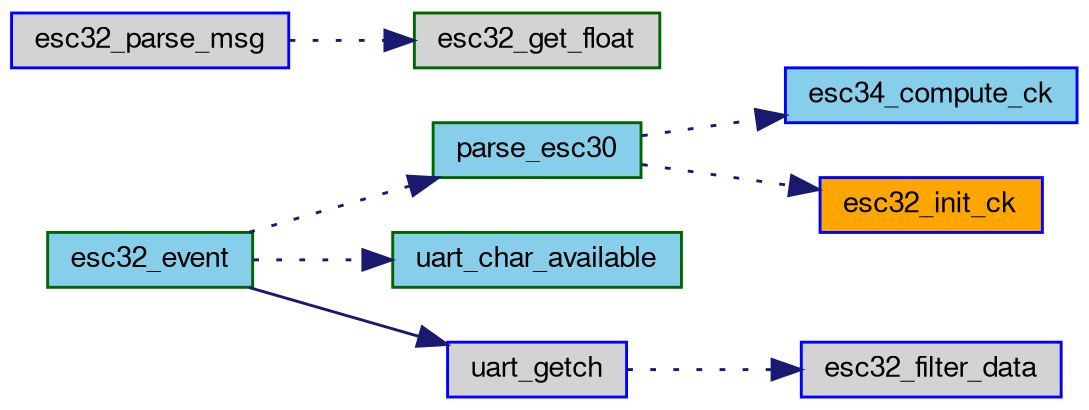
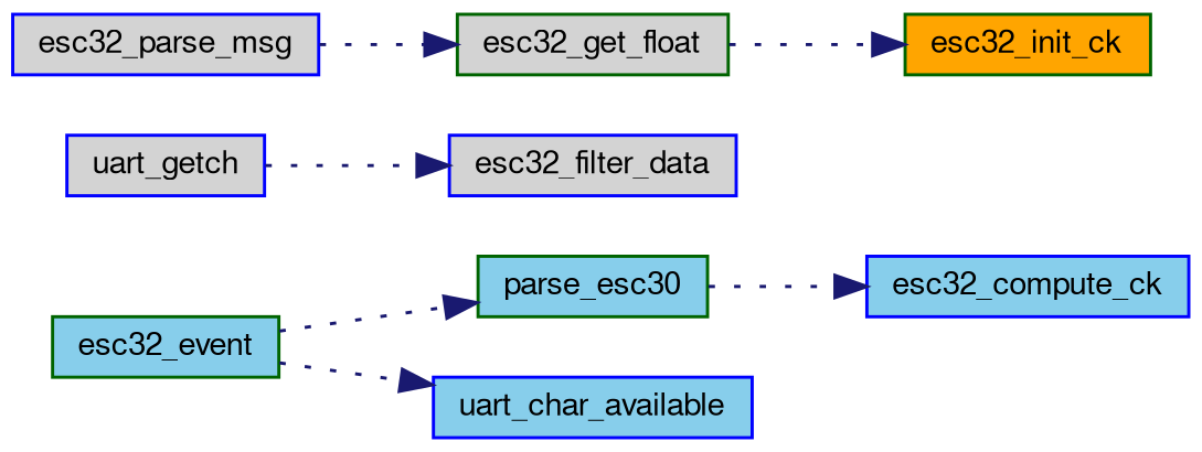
  digraph {
    rankdir=LR
    node [color=blue fillcolor=skyblue fontname=FreeSans fontsize=10 shape=record style=filled]
    edge [color=midnightblue fontname=FreeSans fontsize=10 labelfontname=FreeSans labelfontsize=10 style=dotted]
    n1 [color=darkgreen fontcolor=black height=0.2 label=esc32_event width=0.4]
    n2 [color=darkgreen height=0.2 label=parse_esc30 width=0.4]
-   n3 [color=darkgreen height=0.2 label=uart_char_available width=0.4]
+   n3 [height=0.2 label=uart_char_available width=0.4]
    n4 [fillcolor=lightgrey height=0.2 label=uart_getch width=0.4]
    n5 [fillcolor=lightgrey height=0.2 label=esc32_parse_msg width=0.4]
    n6 [color=darkgreen fillcolor=lightgrey height=0.2 label=esc32_get_float width=0.4]
-   n7 [height=0.2 label=esc34_compute_ck width=0.4]
-   n8 [fillcolor=orange height=0.2 label=esc32_init_ck width=0.4]
+   n7 [height=0.2 label=esc32_compute_ck width=0.4]
+   n8 [color=darkgreen fillcolor=orange height=0.2 label=esc32_init_ck width=0.4]
    n9 [fillcolor=lightgrey height=0.2 label=esc32_filter_data width=0.4]
    n1 -> n2
    n1 -> n3
-   n1 -> n4 [style=solid]
    n2 -> n7
-   n2 -> n8
+   n6 -> n8
    n4 -> n9
    n5 -> n6
  }
